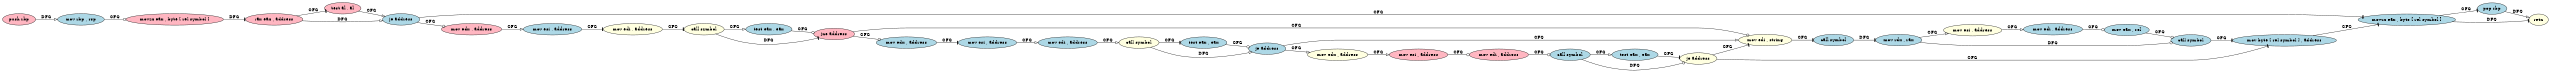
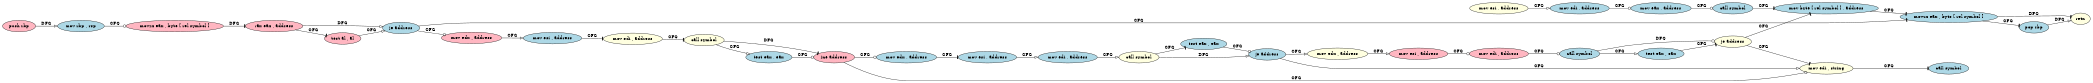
  digraph {
    rankdir=LR
    node [fillcolor=lightblue style=filled]
    edge [arrowhead=tee]
    n1 [fillcolor=lightpink label="push rbp"]
    n2 [label="mov rbp , rsp"]
    n3 [fillcolor=lightpink label="movzx eax , byte [ rel symbol ]"]
    n4 [fillcolor=lightpink label="rax eax , address"]
    n5 [fillcolor=lightpink label="test al , al"]
    n6 [label="je address"]
    n7 [label="movzx eax , byte [ rel symbol ]"]
    n8 [fillcolor=lightpink label="mov edx , address"]
    n9 [label="pop rbp"]
    n10 [fillcolor=lightyellow label=retn]
    n11 [label="mov esi , address"]
    n12 [fillcolor=lightyellow label="mov edi , address"]
    n13 [fillcolor=lightyellow label="call symbol"]
    n14 [label="test eax , eax"]
    n15 [fillcolor=lightpink label="jne address"]
    n16 [fillcolor=lightyellow label="mov edi , string"]
    n17 [label="mov edx , address"]
    n18 [label="call symbol"]
    n19 [label="mov esi , address"]
-   n20 [label="mov rdx , rax"]
    n21 [label="mov edi , address"]
    n22 [fillcolor=lightyellow label="mov esi , address"]
    n23 [label="call symbol"]
    n24 [label="mov edi , address"]
    n25 [label="mov byte [ rel symbol ] , address"]
-   n26 [label="mov eax , rel"]
+   n26 [label="mov eax , address"]
    n27 [fillcolor=lightyellow label="call symbol"]
    n28 [label="test eax , eax"]
    n29 [label="je address"]
    n30 [fillcolor=lightyellow label="mov edx , address"]
    n31 [fillcolor=lightpink label="mov esi , address"]
    n32 [fillcolor=lightpink label="mov edi , address"]
    n33 [label="call symbol"]
    n34 [label="test eax , eax"]
    n35 [fillcolor=lightyellow label="je address"]
    n1 -> n2 [arrowhead=onormal label=DFG]
    n2 -> n3 [arrowhead=odot label=CFG]
    n3 -> n4 [label=DFG]
    n4 -> n5 [label=CFG]
    n4 -> n6 [arrowhead=onormal label=DFG]
    n5 -> n6 [arrowhead=onormal label=CFG]
    n6 -> n7 [label=CFG]
    n6 -> n8 [arrowhead=odot label=CFG]
    n7 -> n9 [label=CFG]
    n7 -> n10 [label=DFG]
    n8 -> n11 [arrowhead=onormal label=CFG]
    n9 -> n10 [arrowhead=onormal label=DFG]
    n11 -> n12 [label=CFG]
    n12 -> n13 [label=CFG]
    n13 -> n14 [arrowhead=onormal label=CFG]
    n13 -> n15 [label=DFG]
    n14 -> n15 [arrowhead=odot label=CFG]
    n15 -> n16 [arrowhead=odot label=CFG]
    n15 -> n17 [arrowhead=odot label=CFG]
    n16 -> n18 [label=CFG]
    n17 -> n19 [label=CFG]
-   n18 -> n20 [label=DFG]
    n19 -> n21 [arrowhead=onormal label=CFG]
-   n20 -> n22 [arrowhead=onormal label=CFG]
-   n20 -> n23 [arrowhead=odot label=DFG]
    n21 -> n27 [arrowhead=onormal label=CFG]
    n22 -> n24 [arrowhead=onormal label=CFG]
    n23 -> n25 [label=CFG]
    n24 -> n26 [arrowhead=odot label=CFG]
    n25 -> n7 [label=CFG]
    n26 -> n23 [arrowhead=odot label=CFG]
    n27 -> n28 [label=CFG]
    n27 -> n29 [arrowhead=onormal label=DFG]
    n28 -> n29 [arrowhead=odot label=CFG]
    n29 -> n16 [arrowhead=onormal label=CFG]
    n29 -> n30 [arrowhead=onormal label=CFG]
    n30 -> n31 [arrowhead=onormal label=CFG]
    n31 -> n32 [arrowhead=odot label=CFG]
    n32 -> n33 [arrowhead=odot label=CFG]
    n33 -> n34 [arrowhead=onormal label=CFG]
    n33 -> n35 [arrowhead=odot label=DFG]
    n34 -> n35 [label=CFG]
    n35 -> n16 [label=CFG]
    n35 -> n25 [label=CFG]
  }
